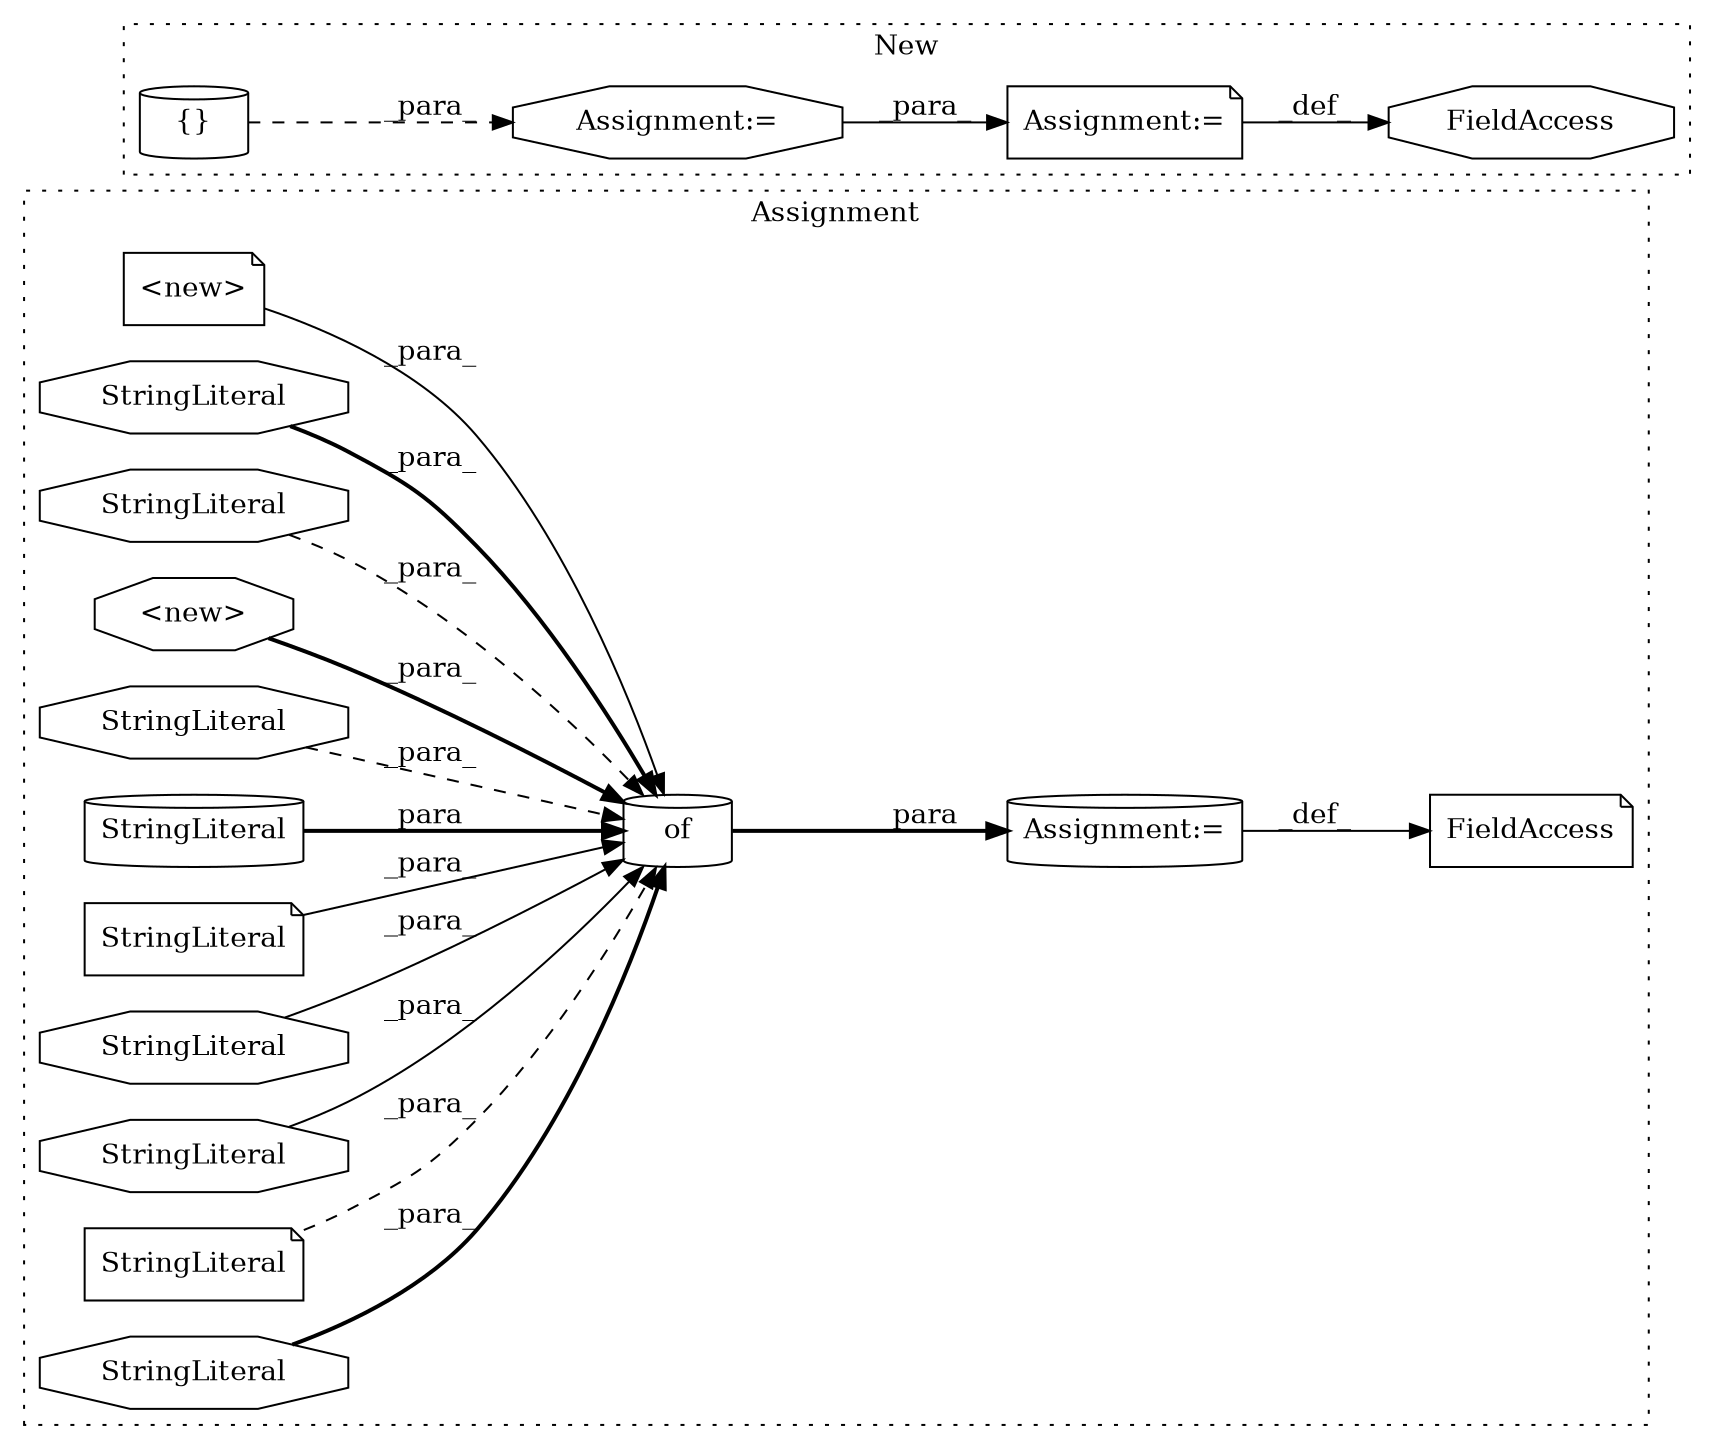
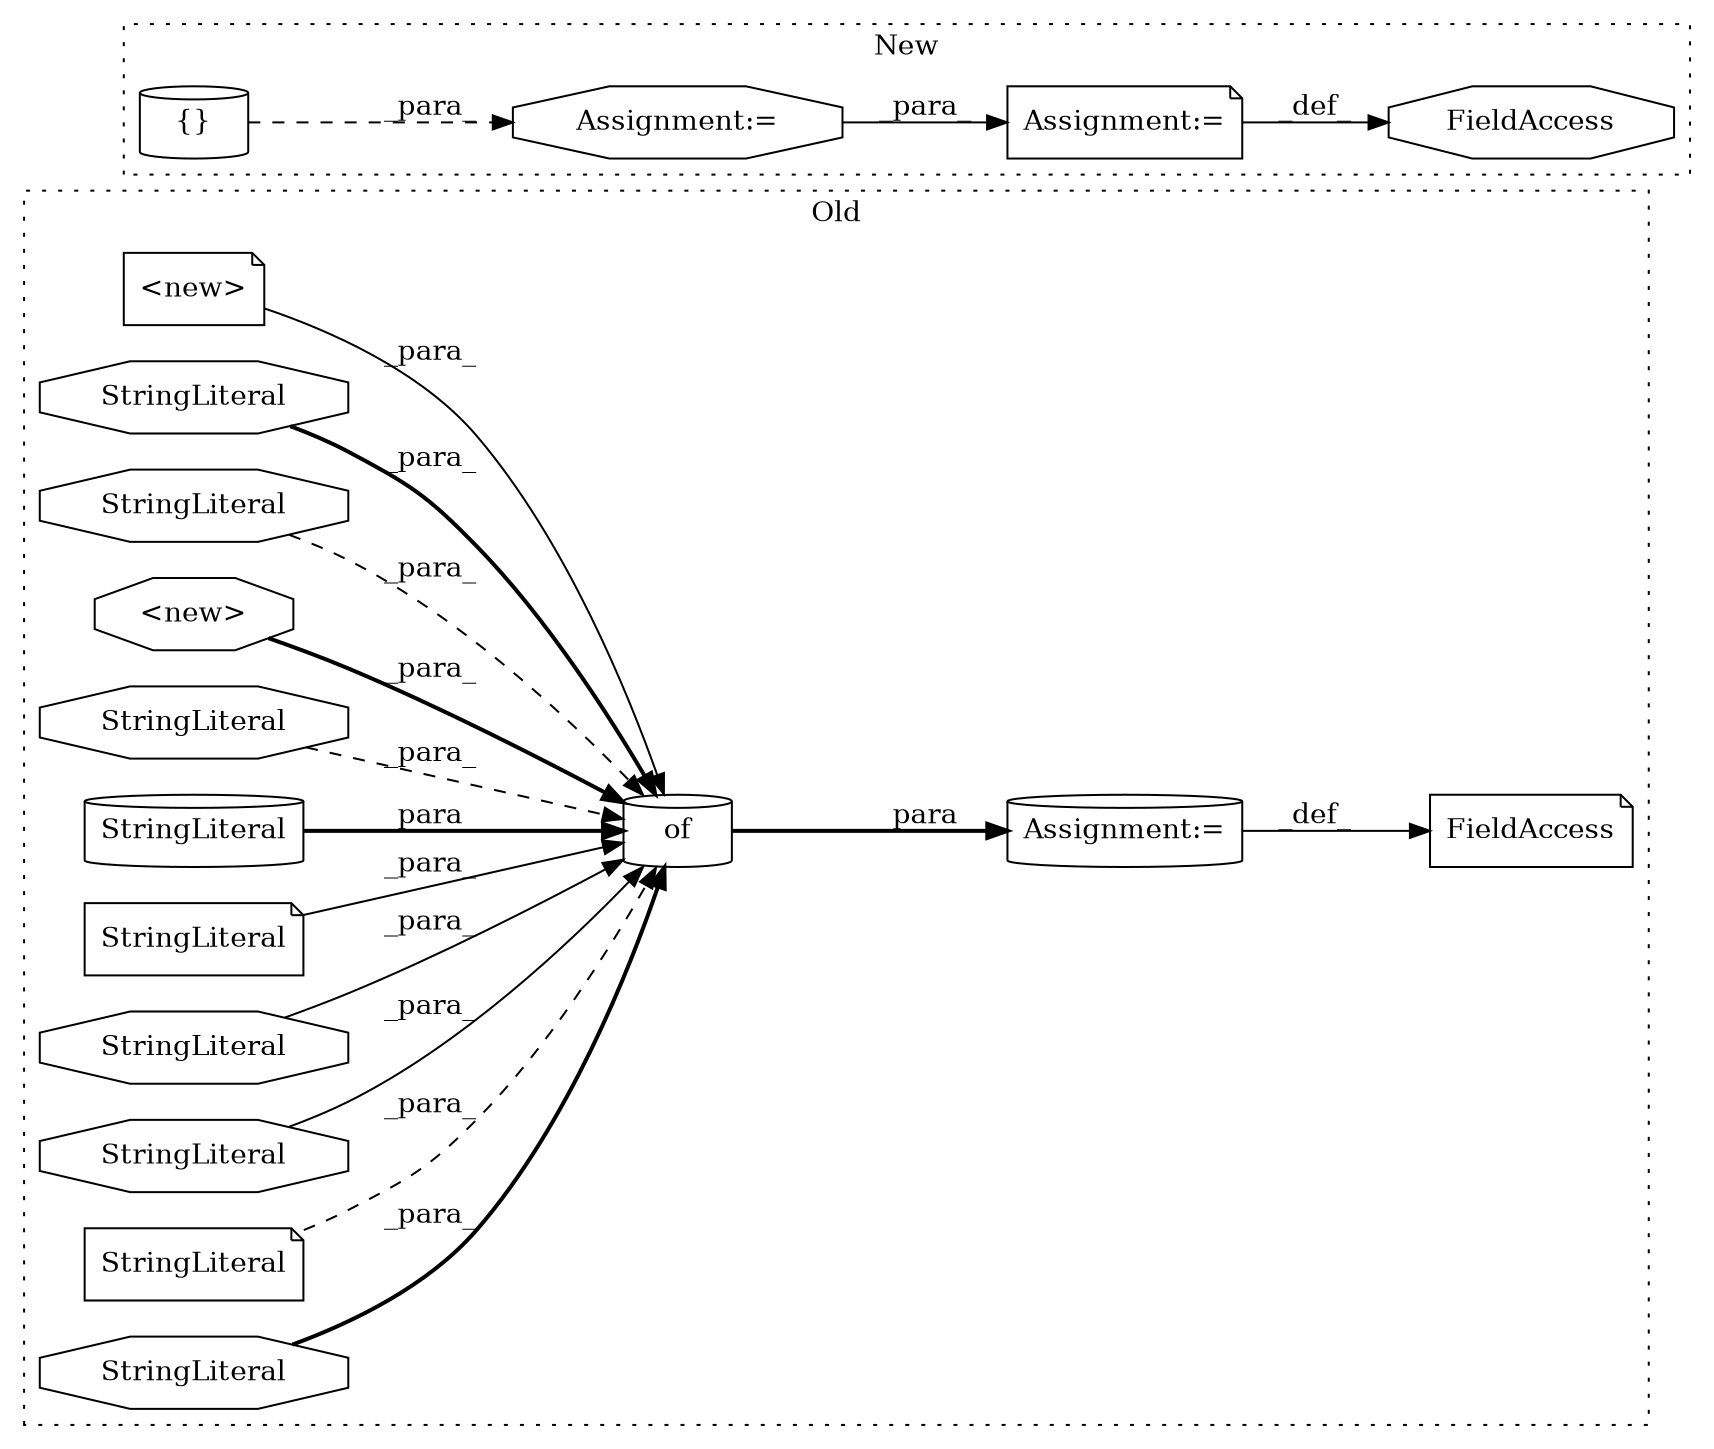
  digraph {
    rankdir=LR
    node [a=45 l=19 shape=octagon]
    edge [style=solid]
    n1 [a=14 l=42 label="<new>" s=1090 shape=note]
    n2 [a=32 l="3,1" label=of s="736,1609" shape=cylinder]
    n3 [a=7 l=1 label="Assignment:=" s=731 shape=cylinder]
    n4 [l=28 label=StringLiteral s=1327]
    n5 [l=22 label=StringLiteral s=1067]
    n6 [a=14 l=30 label="<new>" s=1541]
    n7 [a=22 label=FieldAccess s=712 shape=note]
    n8 [l=16 label=StringLiteral s=849]
    n9 [l=16 label=StringLiteral s=1013 shape=cylinder]
    n10 [l=23 label=StringLiteral s=1461 shape=note]
    n11 [l=23 label=StringLiteral s=1133]
    n12 [l=22 label=StringLiteral s=1400]
    n13 [l=23 label=StringLiteral s=1201 shape=note]
    n14 [label=StringLiteral s=1269]
    n15 [a=4 l="1,1" label="{}" s="939,1818" shape=cylinder]
    n16 [a=7 l=910 label="Assignment:=" s=918]
    n17 [a=22 label=FieldAccess s=803]
    n18 [a=7 l=12 label="Assignment:=" s=822 shape=note]
    subgraph cluster_1 {
-     label=Assignment
+     label=Old
      style=dotted
      n1
      n2
      n3
      n4
      n5
      n6
      n7
      n8
      n9
      n10
      n11
      n12
      n13
      n14
    }
    subgraph cluster_2 {
      label=New
      style=dotted
      n15
      n16
      n17
      n18
    }
    n1 -> n2 [label=_para_]
    n2 -> n3 [label=_para_ style=bold]
    n3 -> n7 [label=_def_]
    n4 -> n2 [label=_para_ style=bold]
    n5 -> n2 [label=_para_ style=dashed]
    n6 -> n2 [label=_para_ style=bold]
    n8 -> n2 [label=_para_ style=dashed]
    n9 -> n2 [label=_para_ style=bold]
    n10 -> n2 [label=_para_]
    n11 -> n2 [label=_para_]
    n12 -> n2 [label=_para_]
    n13 -> n2 [label=_para_ style=dashed]
    n14 -> n2 [label=_para_ style=bold]
    n15 -> n16 [label=_para_ style=dashed]
    n16 -> n18 [label=_para_]
    n18 -> n17 [label=_def_]
  }
